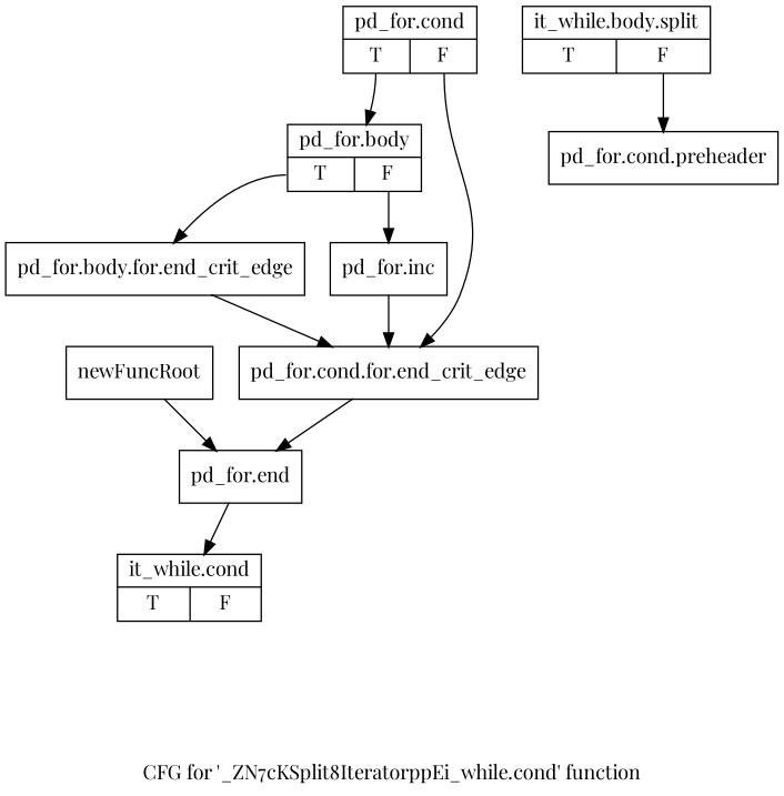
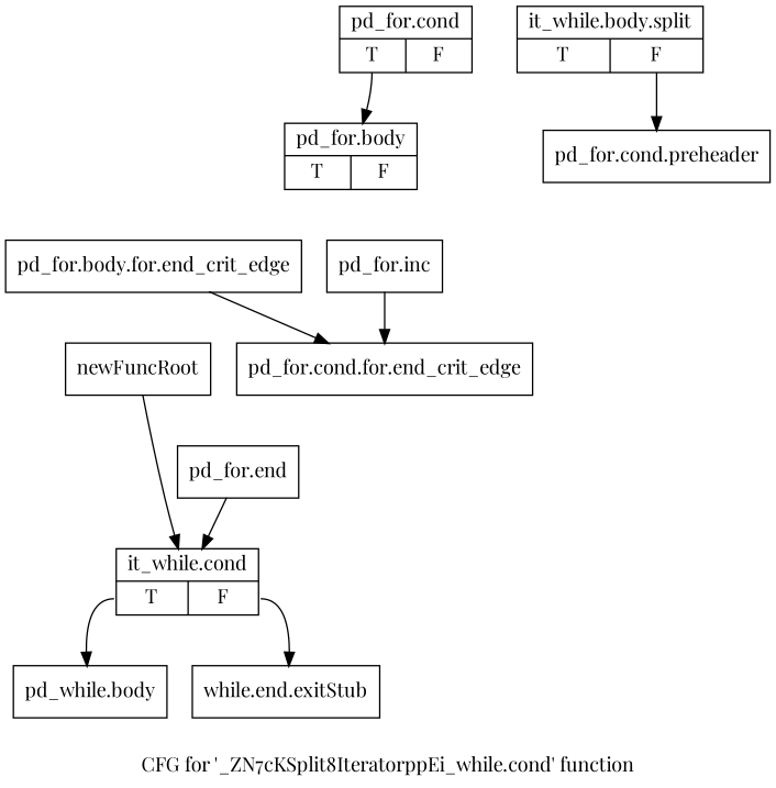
  digraph {
    fontname="Playfair Display"
    label="CFG for '_ZN7cKSplit8IteratorppEi_while.cond' function"
    node [fontname="Playfair Display" shape=record]
    edge [fontname="Playfair Display"]
    n1 [label="{newFuncRoot}"]
    n2 [label="{it_while.cond|{<s0>T|<s1>F}}"]
+   n3 [label="{while.end.exitStub}"]
+   n4 [label="{pd_while.body}"]
    n5 [label="{it_while.body.split|{<s0>T|<s1>F}}"]
    n6 [label="{pd_for.cond.preheader}"]
    n7 [label="{pd_for.cond|{<s0>T|<s1>F}}"]
    n8 [label="{pd_for.body|{<s0>T|<s1>F}}"]
    n9 [label="{pd_for.cond.for.end_crit_edge}"]
    n10 [label="{pd_for.body.for.end_crit_edge}"]
    n11 [label="{pd_for.inc}"]
    n12 [label="{pd_for.end}"]
-   n1 -> n12
+   n1 -> n2
+   n2 -> n3 [tailport=s1]
+   n2 -> n4 [tailport=s0]
    n5 -> n6 [tailport=s1]
    n7 -> n8 [tailport=s0]
-   n7 -> n9 [tailport=s1]
-   n8 -> n10 [tailport=s0]
-   n8 -> n11 [tailport=s1]
-   n9 -> n12
    n10 -> n9
    n11 -> n9
    n12 -> n2
  }
